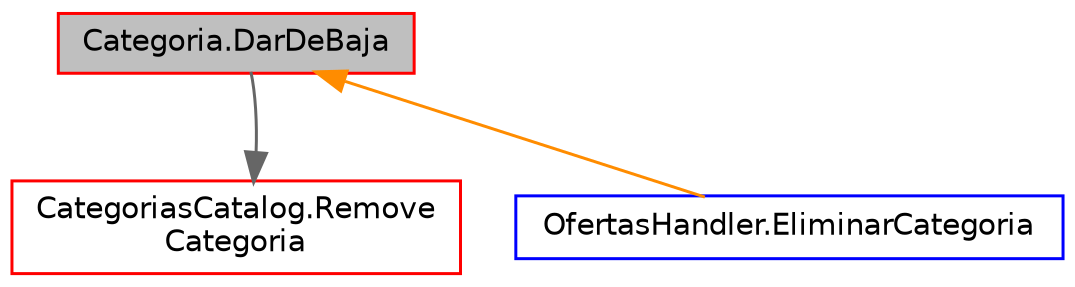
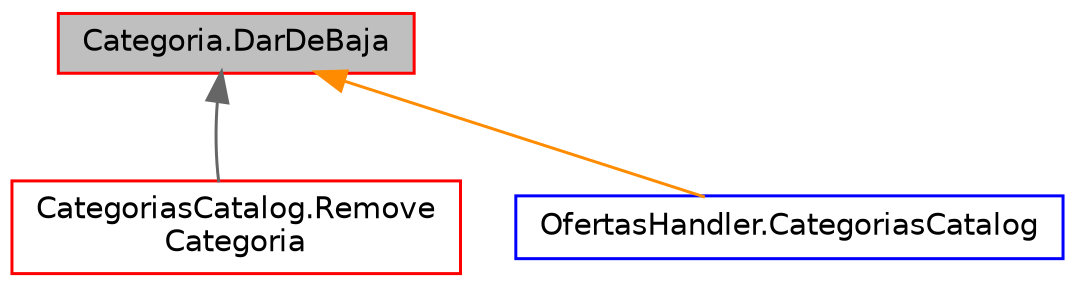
  digraph {
    rankdir=TB
    node [color=red fillcolor=white fontname=Helvetica fontsize=10 shape=record style=filled]
    edge [dir=back fontname=Helvetica fontsize=10 labelfontname=Helvetica labelfontsize=10 style=solid]
    n1 [fillcolor=grey75 fontcolor=black height=0.2 label="Categoria.DarDeBaja" width=0.4]
    n2 [height=0.2 label="CategoriasCatalog.Remove\lCategoria" width=0.4]
-   n3 [color=blue height=0.2 label="OfertasHandler.EliminarCategoria" width=0.4]
-   n2 -> n1 [color=gray40]
+   n3 [color=blue height=0.2 label="OfertasHandler.CategoriasCatalog" width=0.4]
+   n1 -> n2 [color=gray40]
    n1 -> n3 [color=darkorange]
  }
